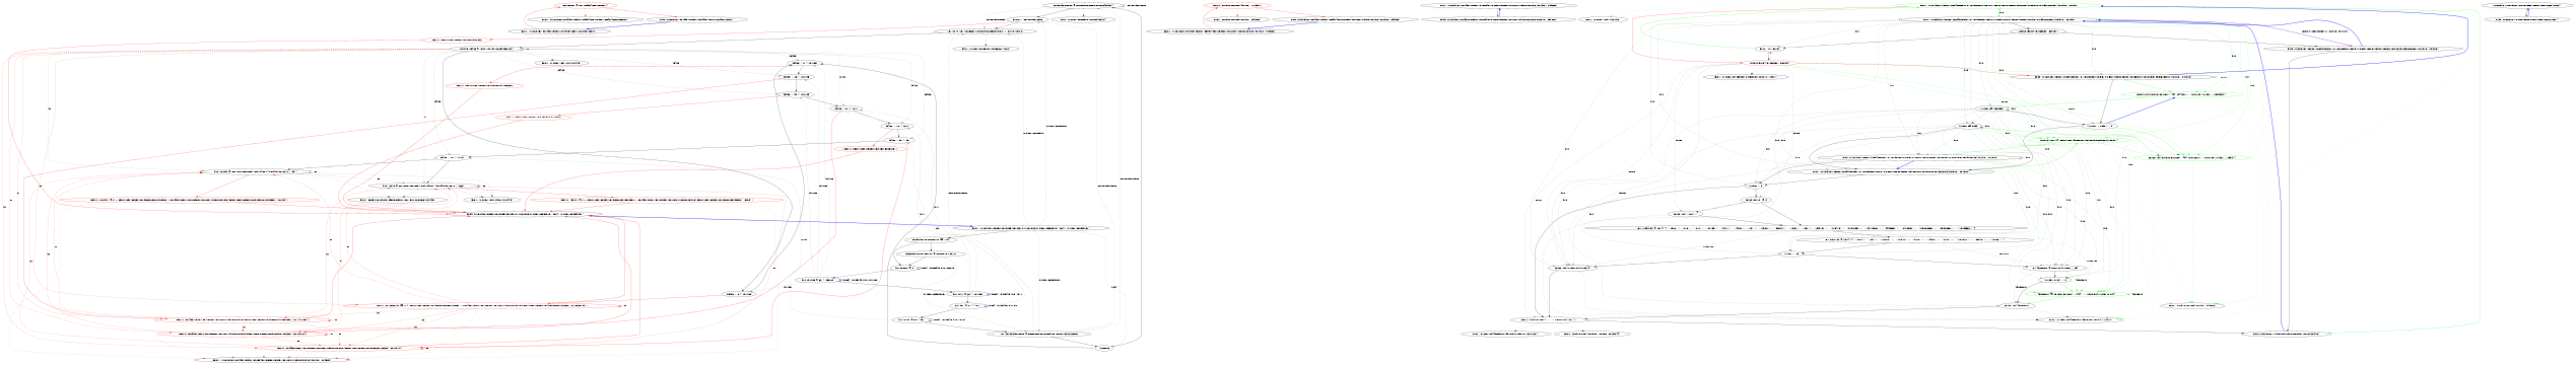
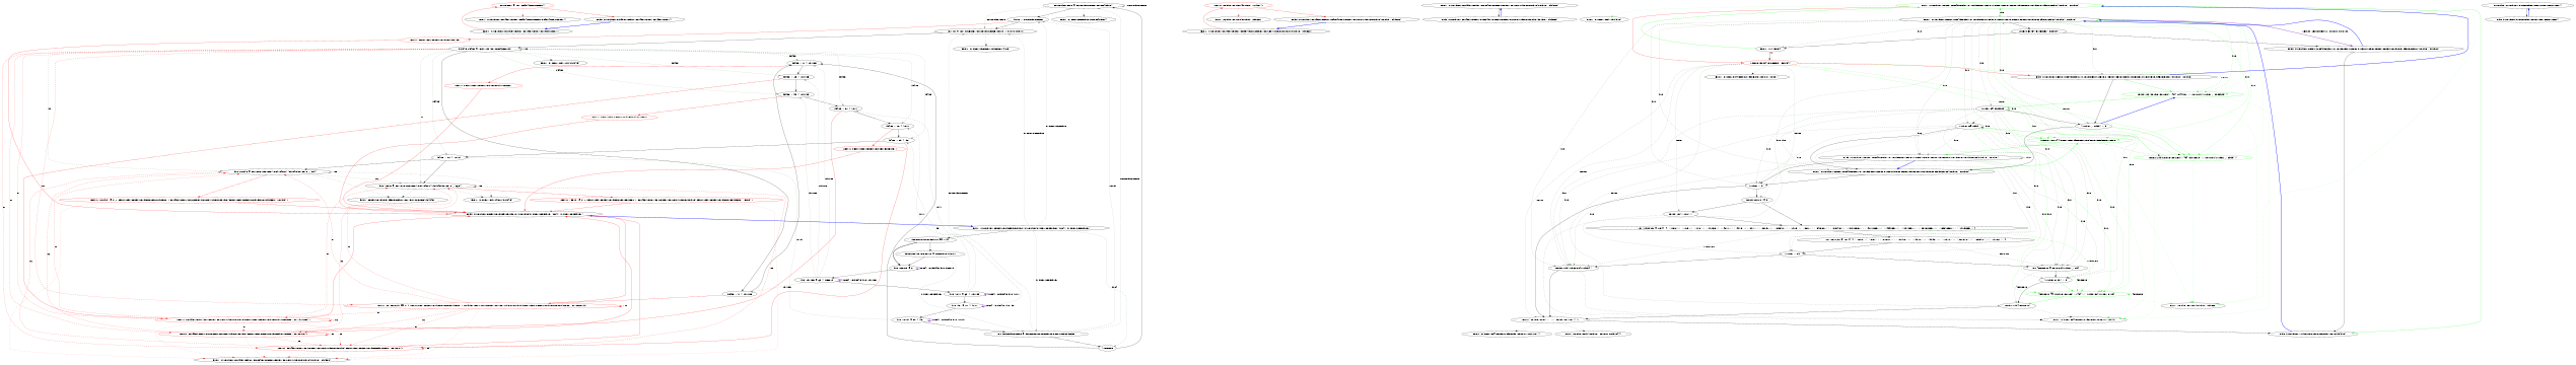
  digraph {
    fontname="DejaVu Sans Mono"
    node [cluster="Humanizer.DateHumanizeExtensions.Humanize(System.DateTime, bool, System.DateTime?)" file="DateHumanizeExtensions.cs" fontname="DejaVu Sans Mono" span="0-0"]
    edge [color=darkseagreen4 fontname="DejaVu Sans Mono" style=dashed]
    n1 [cluster="Humanizer.Configuration.DefaultFormatter.DefaultFormatter()" file="Configurator.cs" label="Entry Humanizer.Configuration.DefaultFormatter.DefaultFormatter()" span="2-2"]
    n2 [cluster="Humanizer.Configuration.Configurator.Configurator()" file="Configurator.cs" label="Entry Humanizer.Configuration.Configurator.Configurator()" span="12-12"]
    n3 [cluster="Humanizer.Configuration.Configurator.Configurator()" color=red community=0 file="Configurator.cs" label="Formatter = new DefaultFormatter()" span="15-15"]
    n4 [cluster="Humanizer.Configuration.Configurator.Configurator()" file="Configurator.cs" label="Exit Humanizer.Configuration.Configurator.Configurator()" span="12-12"]
    n5 [cluster="System.DateTime.ToLocalTime()" label="Entry System.DateTime.ToLocalTime()"]
    n6 [cluster="System.TimeSpan.TimeSpan(long)" label="Entry System.TimeSpan.TimeSpan(long)"]
    n7 [cluster="System.Math.Abs(double)" label="Entry System.Math.Abs(double)"]
    n8 [cluster="System.Convert.ToInt32(double)" label="Entry DateHumanizeKeysGeneration.Convert.ToInt32(double)"]
    n9 [cluster="Humanizer.Configuration.ILocaleAwareFormatter.FormatNumberInString(string, object)" label="Entry Humanizer.Configuration.ILocaleAwareFormatter.FormatNumberInString(string, object)" span="14-14"]
    n10 [cluster="System.Math.Floor(double)" label="Entry System.Math.Floor(double)"]
    n11 [label="Entry Humanizer.DateHumanizeExtensions.Humanize(System.DateTime, bool, System.DateTime?)" span="21-21"]
    n12 [label="dateToCompareAgainst == null" span="23-23"]
    n13 [label="var comparisonBase = dateToCompareAgainst.ResourceKeyTests" span="32-32"]
    n14 [label="!utcDate" span="33-33"]
    n15 [label="input > comparisonBase" span="36-36"]
    n16 [label="var ts = new TimeSpan(comparisonBase.Ticks - input.Ticks)" span="39-39"]
    n17 [label="dateToCompareAgainst = DateTime.UtcNow" span="24-24"]
    n18 [label="int second = 1" span="26-26"]
    n19 [label="comparisonBase = comparisonBase.ToLocalTime()" span="34-34"]
    n20 [label="delta < 2 * minute" span="45-45"]
    n21 [color=red community=0 label="return Resources.DateHumanize_not_yet;" span="37-37"]
    n22 [label="double delta = Math.Abs(ts.TotalSeconds)" span="40-40"]
    n23 [label="int minute = 60 * second" span="27-27"]
    n24 [label="Exit Humanizer.DateHumanizeExtensions.Humanize(System.DateTime, bool, System.DateTime?)" span="21-21"]
    n25 [label="delta < 1 * minute" span="42-42"]
    n26 [label="delta < 45 * minute" span="48-48"]
    n27 [label="delta < 90 * minute" span="51-51"]
    n28 [label="delta < 24 * hour" span="54-54"]
    n29 [label="delta < 48 * hour" span="57-57"]
    n30 [color=red community=0 label="return ts.Seconds == 1 ? Resources.DateHumanize_one_second_ago : Configurator.Formatter.FormatNumberInString(Resources.DateHumanize__seconds_ago, ts.Seconds);" span="43-43"]
    n31 [color=red community=0 label="return Configurator.Formatter.FormatNumberInString(Resources.DateHumanize__minutes_ago, ts.Minutes);" span="49-49"]
    n32 [label="delta < 30 * day" span="60-60"]
    n33 [color=red community=0 label="return Configurator.Formatter.FormatNumberInString(Resources.DateHumanize__hours_ago, ts.Hours);" span="55-55"]
    n34 [label="delta < 12 * month" span="63-63"]
    n35 [color=red community=0 label="return Configurator.Formatter.FormatNumberInString(Resources.DateHumanize__days_ago, ts.Days);" span="61-61"]
    n36 [label="int months = Convert.ToInt32(Math.Floor((double)ts.Days / 30))" span="65-65"]
    n37 [label="int years = Convert.ToInt32(Math.Floor((double)ts.Days / 365))" span="69-69"]
    n38 [label="int hour = 60 * minute" span="28-28"]
    n39 [label="int day = 24 * hour" span="29-29"]
    n40 [color=red community=0 label="return Resources.DateHumanize_a_minute_ago;" span="46-46"]
    n41 [color=red community=0 label="return Resources.DateHumanize_an_hour_ago;" span="52-52"]
    n42 [label="int month = 30 * day" span="30-30"]
    n43 [color=red community=0 label="return Resources.DateHumanize_yesterday;" span="58-58"]
    n44 [color=red community=0 label="return months <= 1 ? Resources.DateHumanize_one_month_ago : Configurator.Formatter.FormatNumberInString(Resources.DateHumanize__months_ago, months);" span="66-66"]
    n45 [color=red community=0 label="return years <= 1 ? Resources.DateHumanize_one_year_ago : Configurator.Formatter.FormatNumberInString(Resources.DateHumanize__years_ago, years);" span="70-70"]
    n46 [cluster="string.Format(string, object)" file="DefaultFormatter.cs" label="Entry string.Format(string, object)"]
    n47 [cluster="Humanizer.Configuration.DefaultFormatter.FormatNumberInString(string, object)" file="DefaultFormatter.cs" label="Entry Humanizer.Configuration.DefaultFormatter.FormatNumberInString(string, object)" span="10-10"]
    n48 [cluster="Humanizer.Configuration.DefaultFormatter.FormatNumberInString(string, object)" color=red community=0 file="DefaultFormatter.cs" label="return string.Format(format, number);" span="12-12"]
    n49 [cluster="Humanizer.Configuration.DefaultFormatter.FormatNumberInString(string, object)" file="DefaultFormatter.cs" label="Exit Humanizer.Configuration.DefaultFormatter.FormatNumberInString(string, object)" span="10-10"]
    n50 [cluster="Humanizer.Configuration.ILocaleAwareFormatter.FormatNumberInString(string, object)" file="ILocaleAwareFormatter.cs" label="Entry Humanizer.Configuration.ILocaleAwareFormatter.FormatNumberInString(string, object)" span="14-14"]
    n51 [cluster="Humanizer.Configuration.ILocaleAwareFormatter.FormatNumberInString(string, object)" file="ILocaleAwareFormatter.cs" label="Exit Humanizer.Configuration.ILocaleAwareFormatter.FormatNumberInString(string, object)" span="14-14"]
    n52 [cluster="System.Math.Abs(int)" file="NumberToWordsExtension.cs" label="Entry System.Math.Abs(int)"]
    n53 [cluster="Humanizer.NumberToWordsExtension.ToWords(int)" file="NumberToWordsExtension.cs" label="number %= 1000" span="33-33"]
    n54 [cluster="Humanizer.Tests.Localisation.DynamicResourceKeys.ResourceKeyTests.TimeSpanHumanizeKeysExistence(string, string)" color=green community=0 file="NumberToWordsExtension.cs" label="Assert.NotNull(Resources.GetResource(generatedResourceKey))" span="34-34"]
    n55 [cluster="Humanizer.Tests.Localisation.DynamicResourceKeys.ResourceKeyTests.TimeSpanHumanizeKeysExistence(string, string)" file="NumberToWordsExtension.cs" label="Entry Humanizer.Tests.Localisation.DynamicResourceKeys.ResourceKeyTests.TimeSpanHumanizeKeysExistence(string, string)" span="32-32"]
    n56 [cluster="Humanizer.Tests.Localisation.DynamicResourceKeys.ResourceKeyTests.TimeSpanHumanizeKeysExistence(string, string)" file="NumberToWordsExtension.cs" label="Exit Humanizer.Tests.Localisation.DynamicResourceKeys.ResourceKeyTests.TimeSpanHumanizeKeysExistence(string, string)" span="32-32"]
    n57 [cluster="Humanizer.NumberToWordsExtension.ToWords(int)" color=green community=0 file="NumberToWordsExtension.cs" label="lastPart += string.Format(''-{0}'', unitsMap[number % 10])" span="56-56"]
    n58 [cluster="Humanizer.NumberToWordsExtension.ToWords(int)" file="NumberToWordsExtension.cs" label="var lastPart = tensMap[number / 10]" span="54-54"]
    n59 [cluster="Humanizer.NumberToWordsExtension.ToWords(int)" file="NumberToWordsExtension.cs" label="(number % 10) > 0" span="55-55"]
    n60 [cluster="Humanizer.NumberToWordsExtension.ToWords(int)" file="NumberToWordsExtension.cs" label="number > 0" span="42-42"]
    n61 [cluster="Humanizer.NumberToWordsExtension.ToWords(int)" file="NumberToWordsExtension.cs" label="number < 20" span="50-50"]
    n62 [cluster="Humanizer.NumberToWordsExtension.ToWords(int)" file="NumberToWordsExtension.cs" label="parts.Add(unitsMap[number])" span="51-51"]
    n63 [cluster="System.Collections.Generic.List<T>.Add(T)" file="NumberToWordsExtension.cs" label="Entry System.Collections.Generic.List<T>.Add(T)"]
    n64 [cluster="Humanizer.Tests.Localisation.DynamicResourceKeys.ResourceKeyTests.DateHumanizeKeysGeneration(string, string)" file="NumberToWordsExtension.cs" label="Entry Humanizer.Tests.Localisation.DynamicResourceKeys.ResourceKeyTests.DateHumanizeKeysGeneration(string, string)" span="11-11"]
    n65 [cluster="string.Format(string, object)" file="NumberToWordsExtension.cs" label="Entry string.Format(string, object)"]
    n66 [cluster="Humanizer.NumberToWordsExtension.ToWords(int)" color=green community=0 file="NumberToWordsExtension.cs" label="parts.Add(string.Format(''{0} thousand'', ToWords(number / 1000)))" span="32-32"]
    n67 [cluster="Humanizer.NumberToWordsExtension.ToWords(int)" file="NumberToWordsExtension.cs" label="parts.Add(lastPart)" span="57-57"]
    n68 [cluster="Humanizer.NumberToWordsExtension.ToWords(int)" file="NumberToWordsExtension.cs" label="return string.Join('' '', parts.ToArray());" span="61-61"]
    n69 [cluster="Humanizer.NumberToWordsExtension.ToWords(int)" file="NumberToWordsExtension.cs" label="parts.Count != 0" span="44-44"]
    n70 [cluster="Humanizer.NumberToWordsExtension.ToWords(int)" color=green community=0 file="NumberToWordsExtension.cs" label="parts.Add(string.Format(''{0} million'', ToWords(number / 1000000)))" span="26-26"]
    n71 [cluster="Humanizer.NumberToWordsExtension.ToWords(int)" file="NumberToWordsExtension.cs" label="number %= 1000000" span="27-27"]
    n72 [cluster="Humanizer.NumberToWordsExtension.ToWords(int)" file="NumberToWordsExtension.cs" label="(number / 1000) > 0" span="30-30"]
    n73 [cluster="Humanizer.Tests.Localisation.DynamicResourceKeys.ResourceKeyTests.TimeSpanHumanizeKeysGeneration(string, string)" color=green community=0 file="NumberToWordsExtension.cs" label="Entry Humanizer.Tests.Localisation.DynamicResourceKeys.ResourceKeyTests.TimeSpanHumanizeKeysGeneration(string, string)" span="18-18"]
    n74 [cluster="Unk.Equal" file="NumberToWordsExtension.cs" label="Entry Unk.Equal" span=""]
    n75 [cluster="Humanizer.Tests.Localisation.DynamicResourceKeys.ResourceKeyTests.TimeSpanHumanizeKeysGeneration(string, string)" file="NumberToWordsExtension.cs" label="Exit Humanizer.Tests.Localisation.DynamicResourceKeys.ResourceKeyTests.TimeSpanHumanizeKeysGeneration(string, string)" span="18-18"]
    n76 [cluster="Humanizer.Tests.Localisation.DynamicResourceKeys.ResourceKeyTests.DateHumanizeKeysGeneration(string, string)" file="NumberToWordsExtension.cs" label="Assert.Equal(expected, actual)" span="13-13"]
    n77 [cluster="Humanizer.Tests.Localisation.DynamicResourceKeys.ResourceKeyTests.DateHumanizeKeysGeneration(string, string)" file="NumberToWordsExtension.cs" label="Exit Humanizer.Tests.Localisation.DynamicResourceKeys.ResourceKeyTests.DateHumanizeKeysGeneration(string, string)" span="11-11"]
    n78 [cluster="System.Collections.Generic.List<T>.List()" file="NumberToWordsExtension.cs" label="Entry System.Collections.Generic.List<T>.List()"]
    n79 [cluster="System.Collections.Generic.List<T>.ToArray()" file="NumberToWordsExtension.cs" label="Entry System.Collections.Generic.List<T>.ToArray()"]
    n80 [cluster="string.Join(string, params string[])" file="NumberToWordsExtension.cs" label="Entry string.Join(string, params string[])"]
    n81 [cluster="Humanizer.Tests.Localisation.DynamicResourceKeys.ResourceKeyTests.TimeSpanHumanizeKeysGeneration(string, string)" color=red community=0 file="NumberToWordsExtension.cs" label="Assert.Equal(expected, actual)" span="20-20"]
    n82 [cluster="Humanizer.NumberToWordsExtension.ToWords(int)" file="NumberToWordsExtension.cs" label="Exit Humanizer.NumberToWordsExtension.ToWords(int)" span="14-14"]
    n83 [cluster="Humanizer.NumberToWordsExtension.ToWords(int)" file="NumberToWordsExtension.cs" label="parts.Add(''and'')" span="45-45"]
    n84 [cluster="Humanizer.NumberToWordsExtension.ToWords(int)" file="NumberToWordsExtension.cs" label="var unitsMap = new[] { ''zero'', ''one'', ''two'', ''three'', ''four'', ''five'', ''six'', ''seven'', ''eight'', ''nine'', ''ten'', ''eleven'', ''twelve'', ''thirteen'', ''fourteen'', ''fifteen'', ''sixteen'', ''seventeen'', ''eighteen'', ''nineteen'' }" span="47-47"]
    n85 [cluster="Humanizer.NumberToWordsExtension.ToWords(int)" file="NumberToWordsExtension.cs" label="var tensMap = new[] { ''zero'', ''ten'', ''twenty'', ''thirty'', ''forty'', ''fifty'', ''sixty'', ''seventy'', ''eighty'', ''ninety'' }" span="48-48"]
    n86 [cluster="Humanizer.Properties.Resources.Resources()" file="Resources.Designer.cs" label="Humanize Humanizer.Properties.Resources.Resources()" span="31-31"]
    n87 [cluster="Humanizer.Properties.Resources.Resources()" file="Resources.Designer.cs" label="Exit Humanizer.Properties.Resources.Resources()" span="31-31"]
    n2 -> n3 [color=red style=solid]
    n3 -> n1 [color=red style=dotted]
    n3 -> n4 [color=red style=solid]
    n4 -> n2 [color=blue style=bold]
    n11 -> n12 [style=solid color=""]
    n11 -> n13 [label="System.DateTime?"]
    n11 -> n14 [label=bool]
    n11 -> n15 [label="System.DateTime"]
    n11 -> n16 [label="System.DateTime"]
    n12 -> n17 [style=solid color=""]
-   n12 -> n18 [style=solid color=""]
+   n12 -> n18 [style=bold color=""]
    n13 -> n14 [style=solid color=""]
-   n13 -> n15 [label=comparisonBase]
+   n13 -> n15 [label=month]
    n13 -> n16 [label=comparisonBase]
    n13 -> n19 [label=comparisonBase]
    n14 -> n19 [style=solid color=""]
    n14 -> n20 [style=solid color=""]
    n15 -> n16 [style=solid color=""]
    n15 -> n21 [color=red style=solid]
    n16 -> n6 [style=dotted color=""]
    n16 -> n22 [style=solid color=""]
    n17 -> n13 [label="System.DateTime?"]
    n17 -> n18 [style=solid color=""]
    n18 -> n18 [color=darkorchid label="Local variable int second" style=bold]
    n18 -> n23 [style=solid color=""]
    n19 -> n5 [style=dotted color=""]
    n19 -> n15 [style=solid color=""]
    n19 -> n16 [label=comparisonBase]
    n19 -> n19 [label=comparisonBase]
    n20 -> n26 [style=solid color=""]
    n20 -> n40 [color=red style=solid]
    n21 -> n24 [color=red style=solid]
    n22 -> n7 [style=dotted color=""]
    n22 -> n20 [label=delta]
    n22 -> n22 [label=ts]
    n22 -> n25 [style=solid color=""]
    n22 -> n26 [label=delta]
    n22 -> n27 [label=delta]
-   n22 -> n28 [label=month]
+   n22 -> n28 [label=delta]
    n22 -> n29 [label=delta]
    n22 -> n30 [color=red label=ts]
    n22 -> n31 [color=red label=ts]
    n22 -> n32 [label=delta]
    n22 -> n33 [color=red label=ts]
    n22 -> n34 [label=delta]
    n22 -> n35 [color=red label=ts]
    n22 -> n36 [label=ts]
    n22 -> n37 [label=ts]
    n23 -> n20 [label=minute]
    n23 -> n23 [color=darkorchid label="Local variable int minute" style=bold]
    n23 -> n25 [label=minute]
    n23 -> n26 [label=minute]
    n23 -> n27 [label=minute]
    n23 -> n38 [style=solid color=""]
    n24 -> n11 [color=blue style=bold]
    n25 -> n20 [style=solid color=""]
    n25 -> n30 [color=red style=solid]
    n26 -> n27 [style=solid color=""]
    n26 -> n31 [color=red style=solid]
    n27 -> n28 [style=solid color=""]
    n27 -> n41 [color=red style=solid]
    n28 -> n29 [style=solid color=""]
    n28 -> n33 [color=red style=solid]
    n29 -> n32 [style=solid color=""]
    n29 -> n43 [color=red style=solid]
    n30 -> n9 [color=red style=dotted]
    n30 -> n24 [color=red style=solid]
    n30 -> n30 [color=red label=ts]
    n30 -> n31 [color=red label=ts]
    n30 -> n33 [color=red label=ts]
    n30 -> n35 [color=red label=ts]
    n30 -> n36 [color=red label=ts]
    n30 -> n37 [color=red label=ts]
    n31 -> n9 [color=red style=dotted]
    n31 -> n24 [color=red style=solid]
    n31 -> n31 [color=red label=ts]
    n31 -> n33 [color=red label=ts]
    n31 -> n35 [color=red label=ts]
    n31 -> n36 [color=red label=ts]
    n31 -> n37 [color=red label=ts]
    n32 -> n34 [style=solid color=""]
    n32 -> n35 [color=red style=solid]
    n33 -> n9 [color=red style=dotted]
    n33 -> n24 [color=red style=solid]
    n33 -> n33 [color=red label=ts]
    n33 -> n35 [color=red label=ts]
    n33 -> n36 [color=red label=ts]
    n33 -> n37 [color=red label=ts]
    n34 -> n36 [style=solid color=""]
    n34 -> n37 [style=solid color=""]
    n35 -> n9 [color=red style=dotted]
    n35 -> n24 [color=red style=solid]
    n35 -> n35 [color=red label=ts]
    n35 -> n36 [color=red label=ts]
    n35 -> n37 [color=red label=ts]
    n36 -> n8 [style=dotted color=""]
    n36 -> n10 [style=dotted color=""]
    n36 -> n36 [label=ts]
    n36 -> n37 [label=ts]
    n36 -> n44 [color=red style=solid]
    n37 -> n8 [style=dotted color=""]
    n37 -> n10 [style=dotted color=""]
    n37 -> n37 [label=ts]
    n37 -> n45 [color=red style=solid]
    n38 -> n28 [label=hour]
    n38 -> n29 [label=hour]
    n38 -> n38 [color=darkorchid label="Local variable int hour" style=bold]
    n38 -> n39 [style=solid color=""]
    n39 -> n32 [label=day]
    n39 -> n39 [color=darkorchid label="Local variable int day" style=bold]
    n39 -> n42 [style=solid color=""]
    n40 -> n24 [color=red style=solid]
    n41 -> n24 [color=red style=solid]
    n42 -> n13 [style=solid color=""]
    n42 -> n34 [label=month]
    n42 -> n42 [color=darkorchid label="Local variable int month" style=bold]
    n43 -> n24 [color=red style=solid]
    n44 -> n9 [color=red style=dotted]
    n44 -> n24 [color=red style=solid]
    n45 -> n9 [color=red style=dotted]
    n45 -> n24 [color=red style=solid]
    n47 -> n48 [color=red style=solid]
    n48 -> n46 [color=red style=dotted]
    n48 -> n49 [color=red style=solid]
    n49 -> n47 [color=blue style=bold]
    n50 -> n51 [style=solid color=""]
    n51 -> n50 [color=blue style=bold]
    n53 -> n53 [label=int]
    n53 -> n54 [color=green label=int]
    n53 -> n55 [style=solid color=""]
    n53 -> n56 [label=int]
    n53 -> n57 [color=green label=int]
    n53 -> n58 [label=int]
    n53 -> n59 [label=int]
    n53 -> n60 [label=int]
    n53 -> n61 [label=int]
    n53 -> n62 [label=int]
    n54 -> n53 [style=dotted color=""]
    n54 -> n56 [color=green style=solid]
    n54 -> n63 [color=green style=dotted]
    n54 -> n64 [color=green style=dotted]
    n54 -> n65 [color=green style=dotted]
    n54 -> n66 [style=dotted color=""]
    n55 -> n54 [color=green style=solid]
    n55 -> n60 [style=solid color=""]
    n56 -> n55 [color=blue style=bold]
    n56 -> n56 [label=int]
    n56 -> n57 [color=green label=int]
    n56 -> n58 [label=int]
    n56 -> n59 [label=int]
    n56 -> n60 [style=solid color=""]
    n56 -> n61 [label=int]
    n56 -> n62 [label=int]
    n57 -> n57 [color=green label=lastPart]
    n57 -> n65 [color=green style=dotted]
    n57 -> n67 [color=green style=solid]
    n58 -> n57 [color=green label=lastPart]
    n58 -> n59 [style=solid color=""]
    n58 -> n67 [label=lastPart]
    n59 -> n57 [color=green style=solid]
    n59 -> n67 [style=solid color=""]
    n60 -> n68 [style=solid color=""]
    n60 -> n69 [style=solid color=""]
    n61 -> n58 [style=solid color=""]
    n61 -> n62 [style=solid color=""]
    n62 -> n63 [style=dotted color=""]
    n62 -> n68 [style=solid color=""]
    n64 -> n53 [label=int]
    n64 -> n54 [color=green label=int]
    n64 -> n55 [label=int]
    n64 -> n56 [label=int]
    n64 -> n57 [color=green label=int]
    n64 -> n58 [label=int]
    n64 -> n59 [label=int]
    n64 -> n60 [label=int]
    n64 -> n61 [label=int]
    n64 -> n62 [label=int]
    n64 -> n66 [color=green label=int]
    n64 -> n70 [color=green label=int]
    n64 -> n71 [label=int]
    n64 -> n72 [label=int]
    n64 -> n73 [color=green label=int]
    n64 -> n74 [label=int]
    n64 -> n75 [label=int]
    n64 -> n76 [style=solid color=""]
    n64 -> n77 [color=darkorchid label="method methodReturn string ToWords" style=bold]
    n66 -> n53 [color=green style=solid]
    n66 -> n63 [color=green style=dotted]
    n66 -> n64 [color=green style=dotted]
    n66 -> n65 [color=green style=dotted]
    n67 -> n63 [style=dotted color=""]
    n67 -> n68 [style=solid color=""]
    n68 -> n79 [style=dotted color=""]
    n68 -> n80 [style=dotted color=""]
    n68 -> n82 [style=solid color=""]
    n69 -> n83 [style=solid color=""]
    n69 -> n84 [style=solid color=""]
    n70 -> n63 [color=green style=dotted]
    n70 -> n64 [color=green style=dotted]
    n70 -> n65 [color=green style=dotted]
    n70 -> n71 [color=green style=solid]
    n71 -> n53 [style=dotted color=""]
    n71 -> n54 [color=green label=int]
    n71 -> n55 [label=int]
    n71 -> n56 [label=int]
    n71 -> n57 [color=green label=int]
    n71 -> n58 [label=int]
    n71 -> n59 [label=int]
    n71 -> n60 [label=int]
    n71 -> n61 [label=int]
    n71 -> n62 [label=int]
    n71 -> n66 [style=dotted color=""]
    n71 -> n71 [label=int]
    n71 -> n72 [style=solid color=""]
    n72 -> n55 [style=solid color=""]
    n72 -> n66 [color=green style=solid]
    n72 -> n70 [color=blue style=bold]
    n73 -> n52 [color=green style=dotted]
    n73 -> n64 [color=green style=dotted]
    n73 -> n65 [color=green style=dotted]
    n73 -> n81 [color=red style=solid]
    n73 -> n82 [color=green style=solid]
    n74 -> n73 [color=green style=solid]
    n74 -> n81 [style=solid color=""]
    n75 -> n70 [color=green style=solid]
    n75 -> n72 [style=solid color=""]
    n75 -> n73 [color=blue style=bold]
    n76 -> n74 [style=solid color=""]
    n76 -> n77 [style=solid color=""]
    n77 -> n64 [color=blue style=bold]
    n77 -> n82 [style=solid color=""]
    n81 -> n54 [color=green label=parts]
    n81 -> n62 [label=parts]
    n81 -> n66 [color=green label=parts]
    n81 -> n67 [label=parts]
    n81 -> n68 [label=parts]
    n81 -> n69 [label=parts]
    n81 -> n70 [color=green label=parts]
    n81 -> n74 [color=red style=dotted]
    n81 -> n75 [color=red style=solid]
    n81 -> n78 [style=dotted color=""]
    n81 -> n83 [label=parts]
    n82 -> n64 [color=blue style=bold]
    n83 -> n63 [style=dotted color=""]
    n83 -> n84 [style=solid color=""]
    n84 -> n57 [color=green label=unitsMap]
    n84 -> n62 [label=unitsMap]
    n84 -> n85 [style=solid color=""]
    n85 -> n58 [label=tensMap]
    n85 -> n61 [style=solid color=""]
    n86 -> n87 [style=solid color=""]
    n87 -> n86 [color=blue style=bold]
  }
